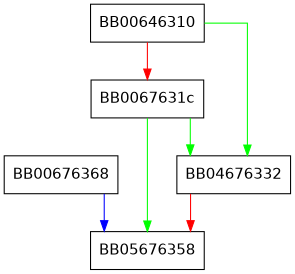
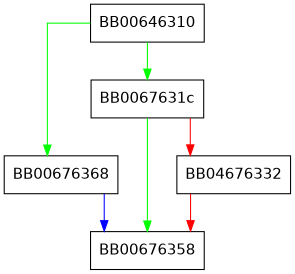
  digraph {
    fontname="DejaVu Sans"
    splines=ortho
    node [fontname="DejaVu Sans" shape=box]
    edge [color=red fontname="DejaVu Sans"]
    n1 [label=BB00646310]
    BB00676368
    BB0067631c
-   BB00676358 [label=BB05676358]
+   BB00676358
    n5 [label=BB04676332]
-   n1 -> n5 [color=green]
-   n1 -> BB0067631c
+   n1 -> BB00676368 [color=green]
+   n1 -> BB0067631c [color=green]
    BB00676368 -> BB00676358 [color=blue]
    BB0067631c -> BB00676358 [color=green]
-   BB0067631c -> n5 [color=green]
+   BB0067631c -> n5
    n5 -> BB00676358
  }
